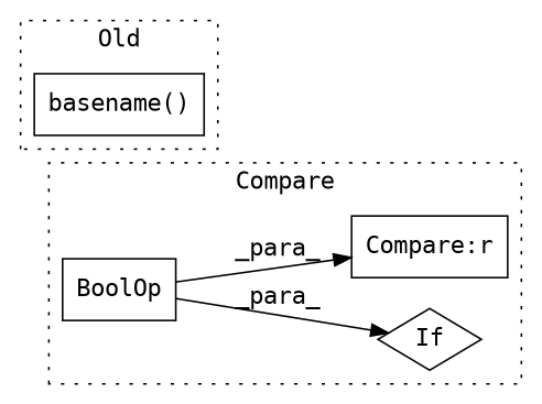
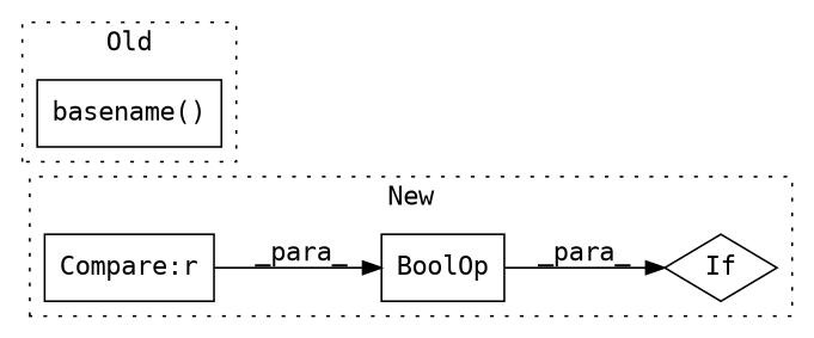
  digraph {
    fontname="DejaVu Sans Mono"
    rankdir=LR
    node [fontname="DejaVu Sans Mono" s=2781 shape=box]
    edge [fontname="DejaVu Sans Mono"]
    n1 [a=72 l=45 label=BoolOp]
    n2 [a=96 l=3 label=If s=2778 shape=diamond]
    n3 [a=40 l=26 label="Compare:r"]
    n4 [a=75 l=22 label="basename()" s=2234]
    subgraph cluster_1 {
-     label=Compare
+     label=New
      style=dotted
      n1
      n2
      n3
    }
    subgraph cluster_2 {
      label=Old
      style=dotted
      n4
    }
    n1 -> n2 [label=_para_]
-   n1 -> n3 [label=_para_]
+   n3 -> n1 [label=_para_]
  }
